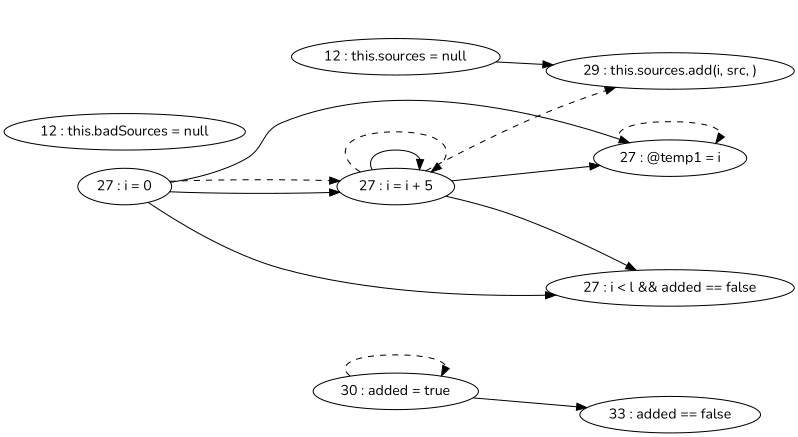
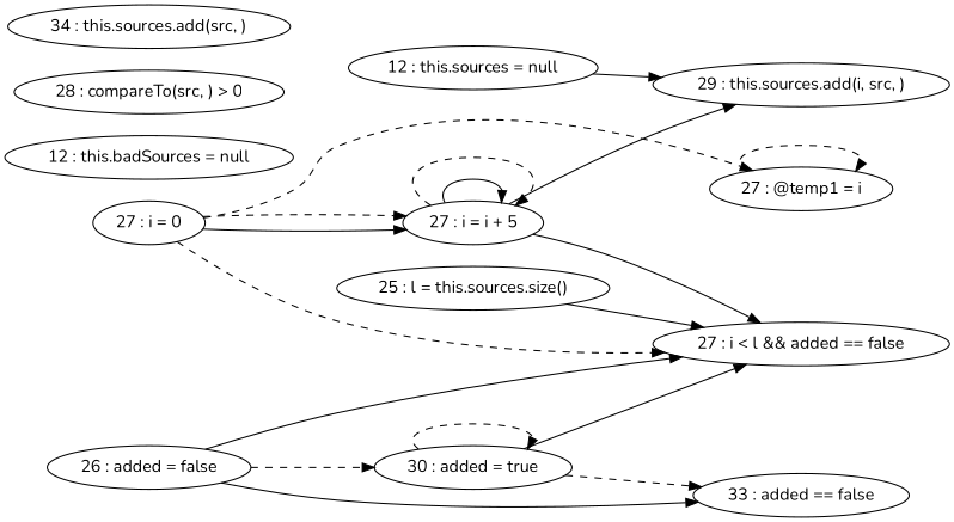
  digraph {
    fontname=Nunito
    rankdir=LR
    node [fontname=Nunito]
    edge [fontname=Nunito]
    "12 : this.sources = null"
    "29 : this.sources.add(i, src, )"
    "12 : this.badSources = null"
+   "25 : l = this.sources.size()"
    "27 : i < l && added == false"
+   "26 : added = false"
    "33 : added == false"
    "30 : added = true"
    "27 : i = 0"
    n10 [label="27 : i = i + 5"]
    "27 : @temp1 = i"
+   "28 : compareTo(src, ) > 0"
+   "34 : this.sources.add(src, )"
    "12 : this.sources = null" -> "29 : this.sources.add(i, src, )"
-   "30 : added = true" -> "33 : added == false"
+   "25 : l = this.sources.size()" -> "27 : i < l && added == false"
+   "26 : added = false" -> "27 : i < l && added == false"
+   "26 : added = false" -> "33 : added == false"
+   "26 : added = false" -> "30 : added = true" [style=dashed]
+   "30 : added = true" -> "27 : i < l && added == false"
+   "30 : added = true" -> "33 : added == false" [style=dashed]
    "30 : added = true" -> "30 : added = true" [style=dashed]
-   "27 : i = 0" -> "27 : i < l && added == false"
+   "27 : i = 0" -> "27 : i < l && added == false" [style=dashed]
    "27 : i = 0" -> n10
    "27 : i = 0" -> n10 [style=dashed]
-   "27 : i = 0" -> "27 : @temp1 = i"
-   n10 -> "29 : this.sources.add(i, src, )" [style=dashed]
+   "27 : i = 0" -> "27 : @temp1 = i" [style=dashed]
+   n10 -> "29 : this.sources.add(i, src, )"
    n10 -> "27 : i < l && added == false"
    n10 -> n10
    n10 -> n10 [style=dashed]
-   n10 -> "27 : @temp1 = i"
    "27 : @temp1 = i" -> "27 : @temp1 = i" [style=dashed]
  }
